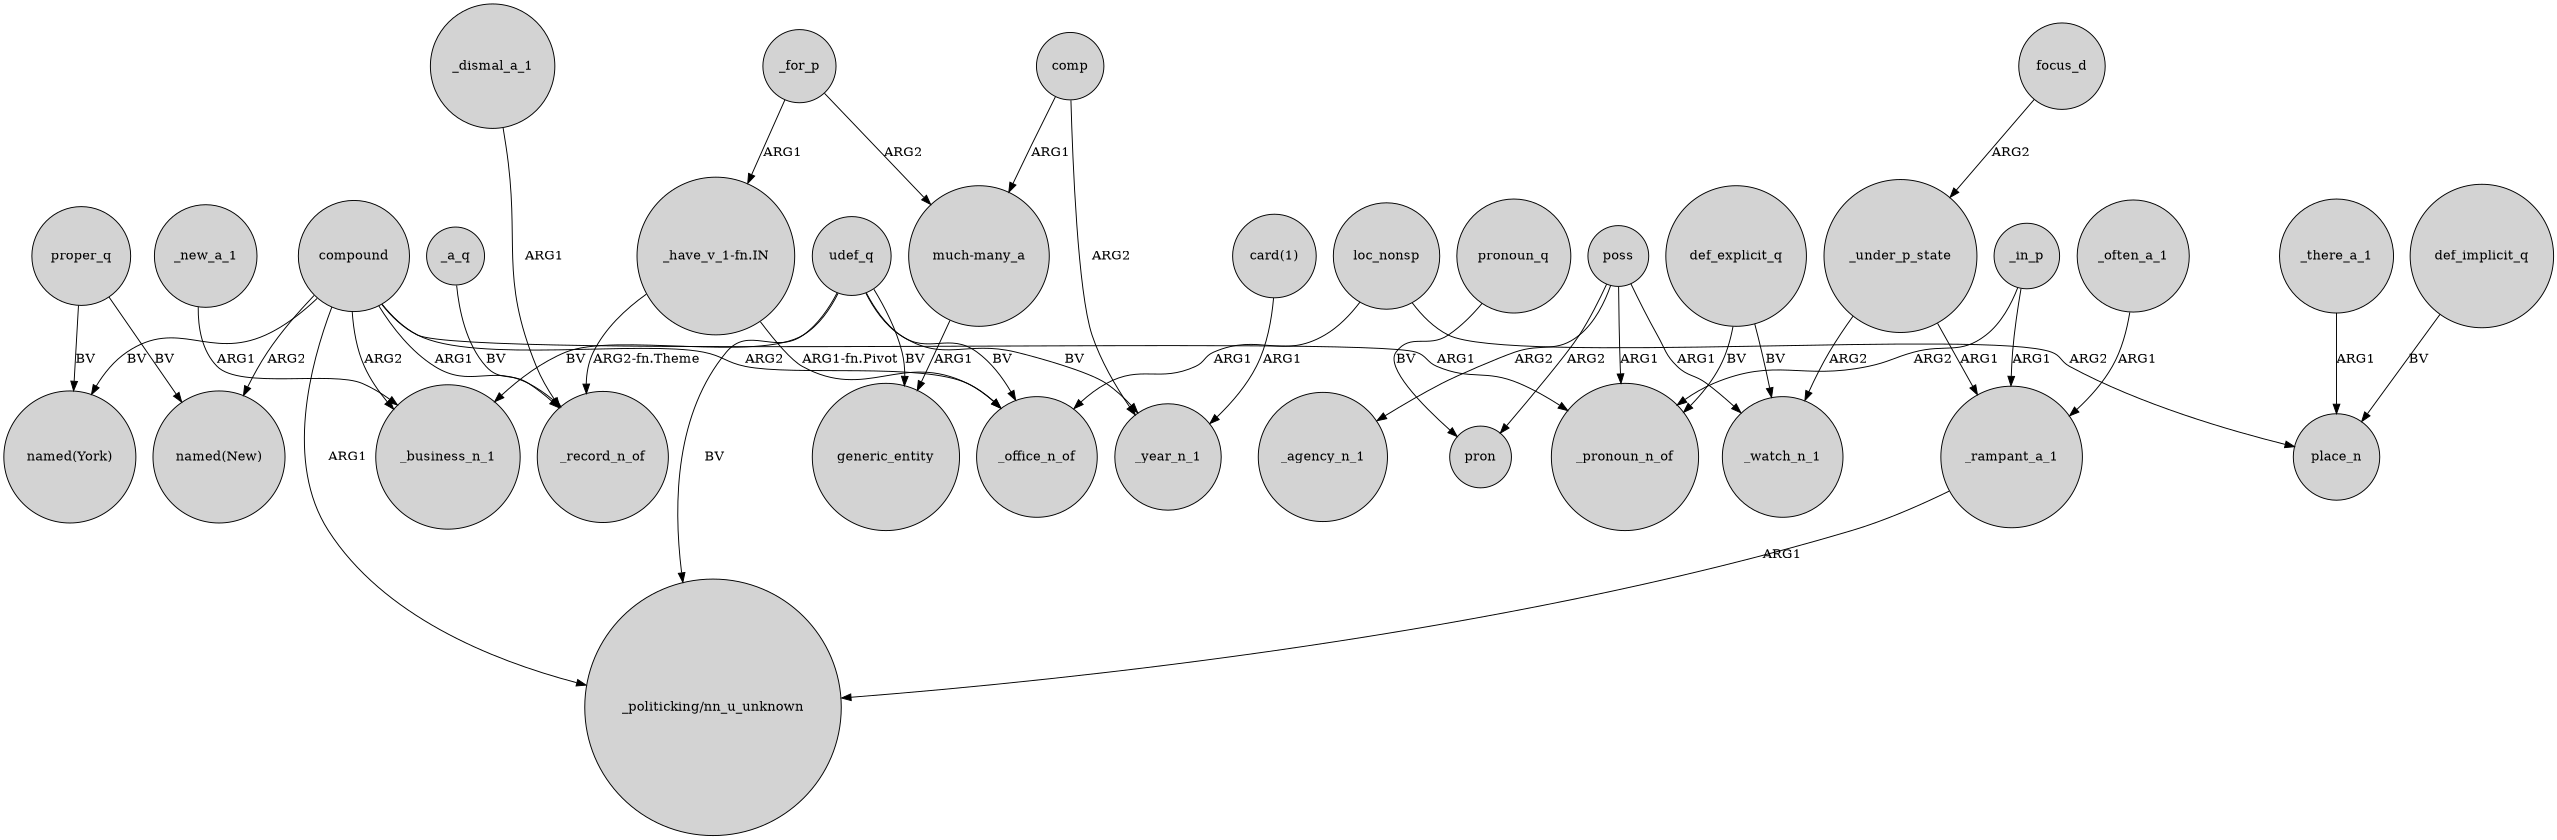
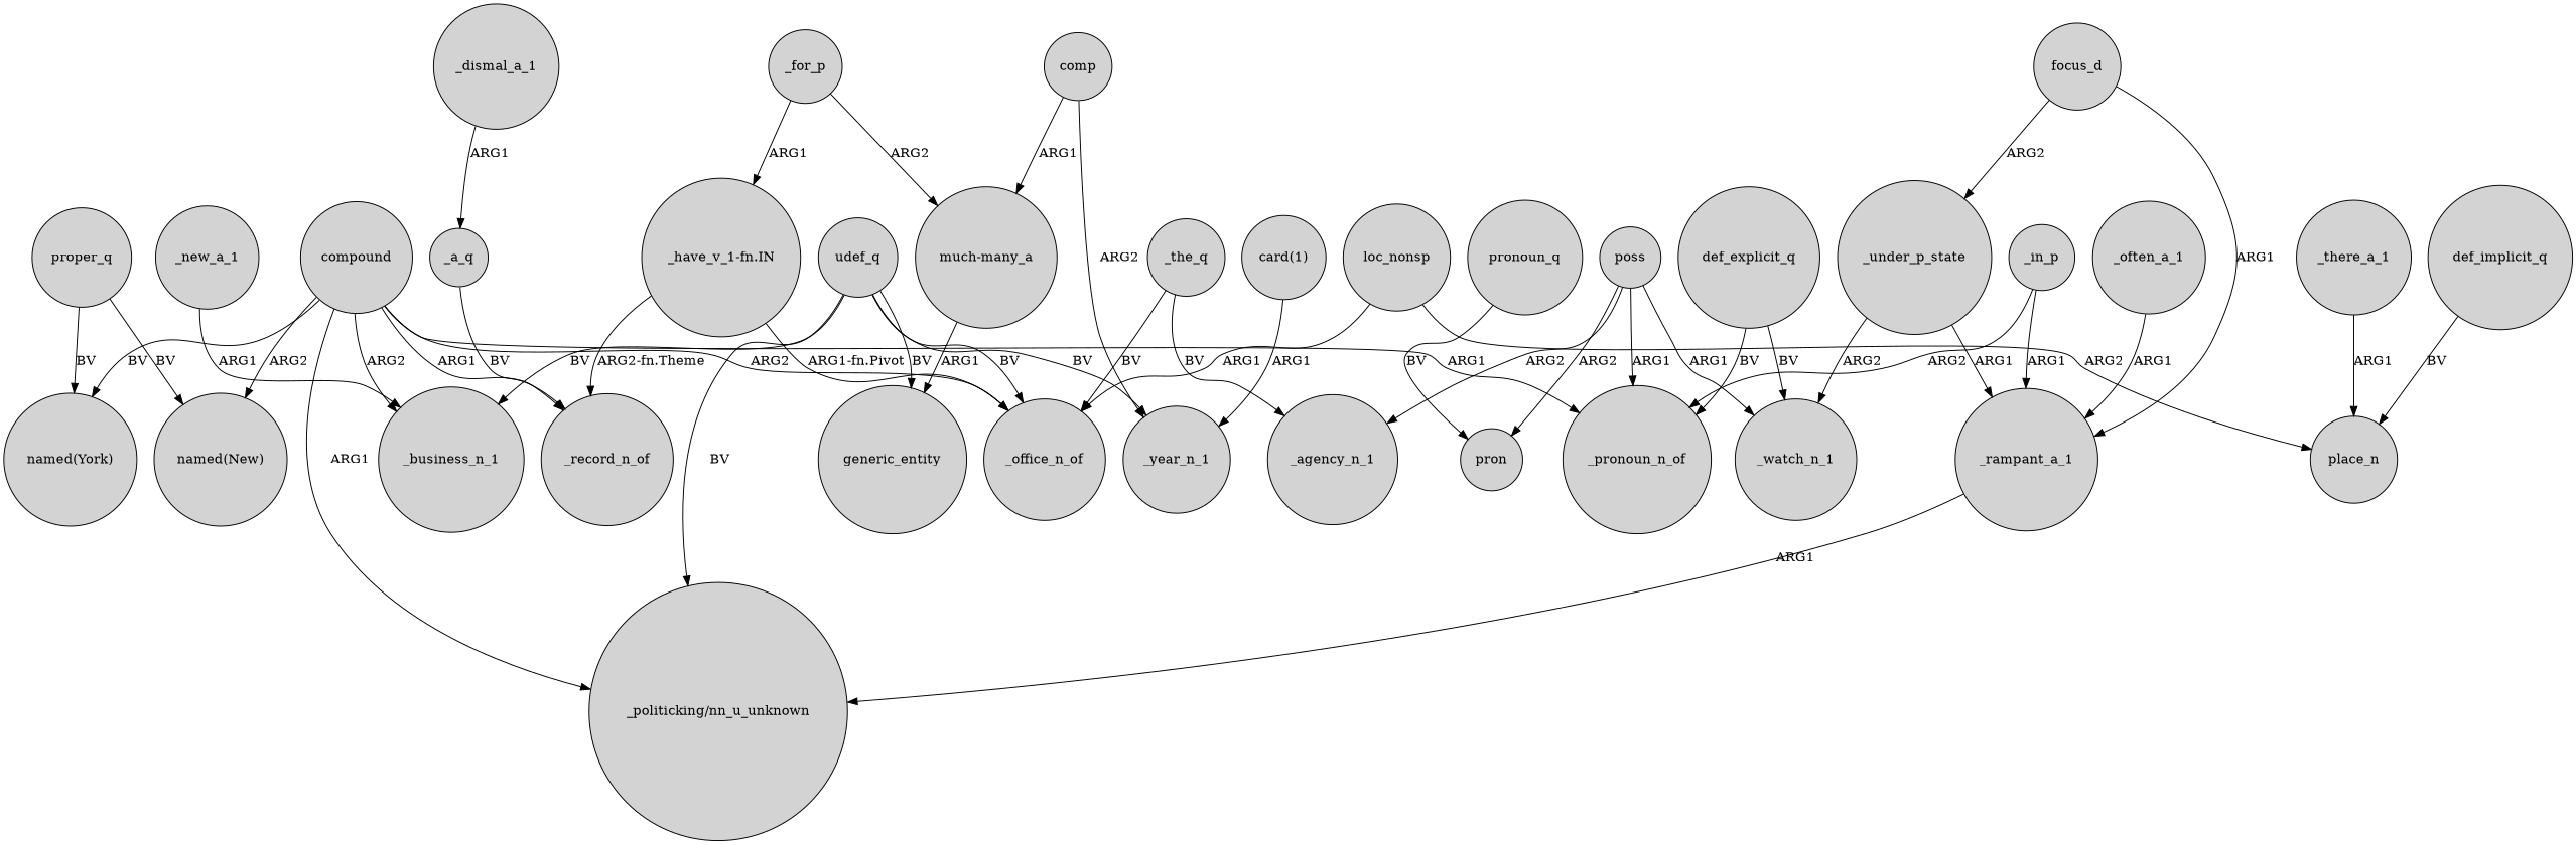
  digraph {
    node [shape=circle style=filled]
    udef_q
    _office_n_of
    generic_entity
    "_politicking/nn_u_unknown"
    _business_n_1
    _year_n_1
+   _the_q
    _agency_n_1
    compound
    n10 [label=_pronoun_n_of]
    "named(New)"
    _record_n_of
    "named(York)"
    _often_a_1
    _rampant_a_1
    poss
    pron
    _watch_n_1
    proper_q
    "much-many_a"
    _for_p
    "_have_v_1-fn.IN"
    _in_p
    loc_nonsp
    place_n
    def_implicit_q
    _a_q
    _under_p_state
    pronoun_q
    focus_d
    def_explicit_q
    comp
    _dismal_a_1
    "card(1)"
    _new_a_1
    _there_a_1
    udef_q -> _office_n_of [label=BV]
    udef_q -> generic_entity [label=BV]
    udef_q -> "_politicking/nn_u_unknown" [label=BV]
    udef_q -> _business_n_1 [label=BV]
    udef_q -> _year_n_1 [label=BV]
+   _the_q -> _office_n_of [label=BV]
+   _the_q -> _agency_n_1 [label=BV]
    compound -> _office_n_of [label=ARG2]
    compound -> "_politicking/nn_u_unknown" [label=ARG1]
    compound -> _business_n_1 [label=ARG2]
    compound -> n10 [label=ARG1]
    compound -> "named(New)" [label=ARG2]
    compound -> _record_n_of [label=ARG1]
    compound -> "named(York)" [label=BV]
    _often_a_1 -> _rampant_a_1 [label=ARG1]
    _rampant_a_1 -> "_politicking/nn_u_unknown" [label=ARG1]
    poss -> _agency_n_1 [label=ARG2]
    poss -> n10 [label=ARG1]
    poss -> pron [label=ARG2]
    poss -> _watch_n_1 [label=ARG1]
    proper_q -> "named(New)" [label=BV]
    proper_q -> "named(York)" [label=BV]
    "much-many_a" -> generic_entity [label=ARG1]
    _for_p -> "much-many_a" [label=ARG2]
    _for_p -> "_have_v_1-fn.IN" [label=ARG1]
    "_have_v_1-fn.IN" -> _office_n_of [label="ARG1-fn.Pivot"]
    "_have_v_1-fn.IN" -> _record_n_of [label="ARG2-fn.Theme"]
    _in_p -> n10 [label=ARG2]
    _in_p -> _rampant_a_1 [label=ARG1]
    loc_nonsp -> _office_n_of [label=ARG1]
    loc_nonsp -> place_n [label=ARG2]
    def_implicit_q -> place_n [label=BV]
    _a_q -> _record_n_of [label=BV]
    _under_p_state -> _rampant_a_1 [label=ARG1]
    _under_p_state -> _watch_n_1 [label=ARG2]
    pronoun_q -> pron [label=BV]
+   focus_d -> _rampant_a_1 [label=ARG1]
    focus_d -> _under_p_state [label=ARG2]
    def_explicit_q -> n10 [label=BV]
    def_explicit_q -> _watch_n_1 [label=BV]
    comp -> _year_n_1 [label=ARG2]
    comp -> "much-many_a" [label=ARG1]
-   _dismal_a_1 -> _record_n_of [label=ARG1]
+   _dismal_a_1 -> _a_q [label=ARG1]
    "card(1)" -> _year_n_1 [label=ARG1]
    _new_a_1 -> _business_n_1 [label=ARG1]
    _there_a_1 -> place_n [label=ARG1]
  }
